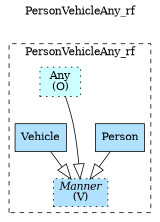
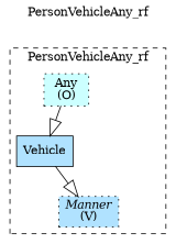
  digraph {
    label=PersonVehicleAny_rf
    labelfontsize=12
    labelloc=tl
    node [fillcolor=lightskyblue1 shape=record style=filled]
    edge [arrowhead=onormal arrowsize=2.0]
-   n1 [label=Person]
    n2 [label=Vehicle]
    n3 [label=<{<I>Manner</I><br/>(V)}> style="filled,dotted"]
    n4 [fillcolor="#CCFFFF" label=<Any<br/>(O)> style="filled,dotted"]
    subgraph cluster_1 {
      style=dashed
-     n1
      n2
      n3
      n4
    }
-   n1 -> n3
    n2 -> n3
-   n4 -> n3
+   n4 -> n2
  }
